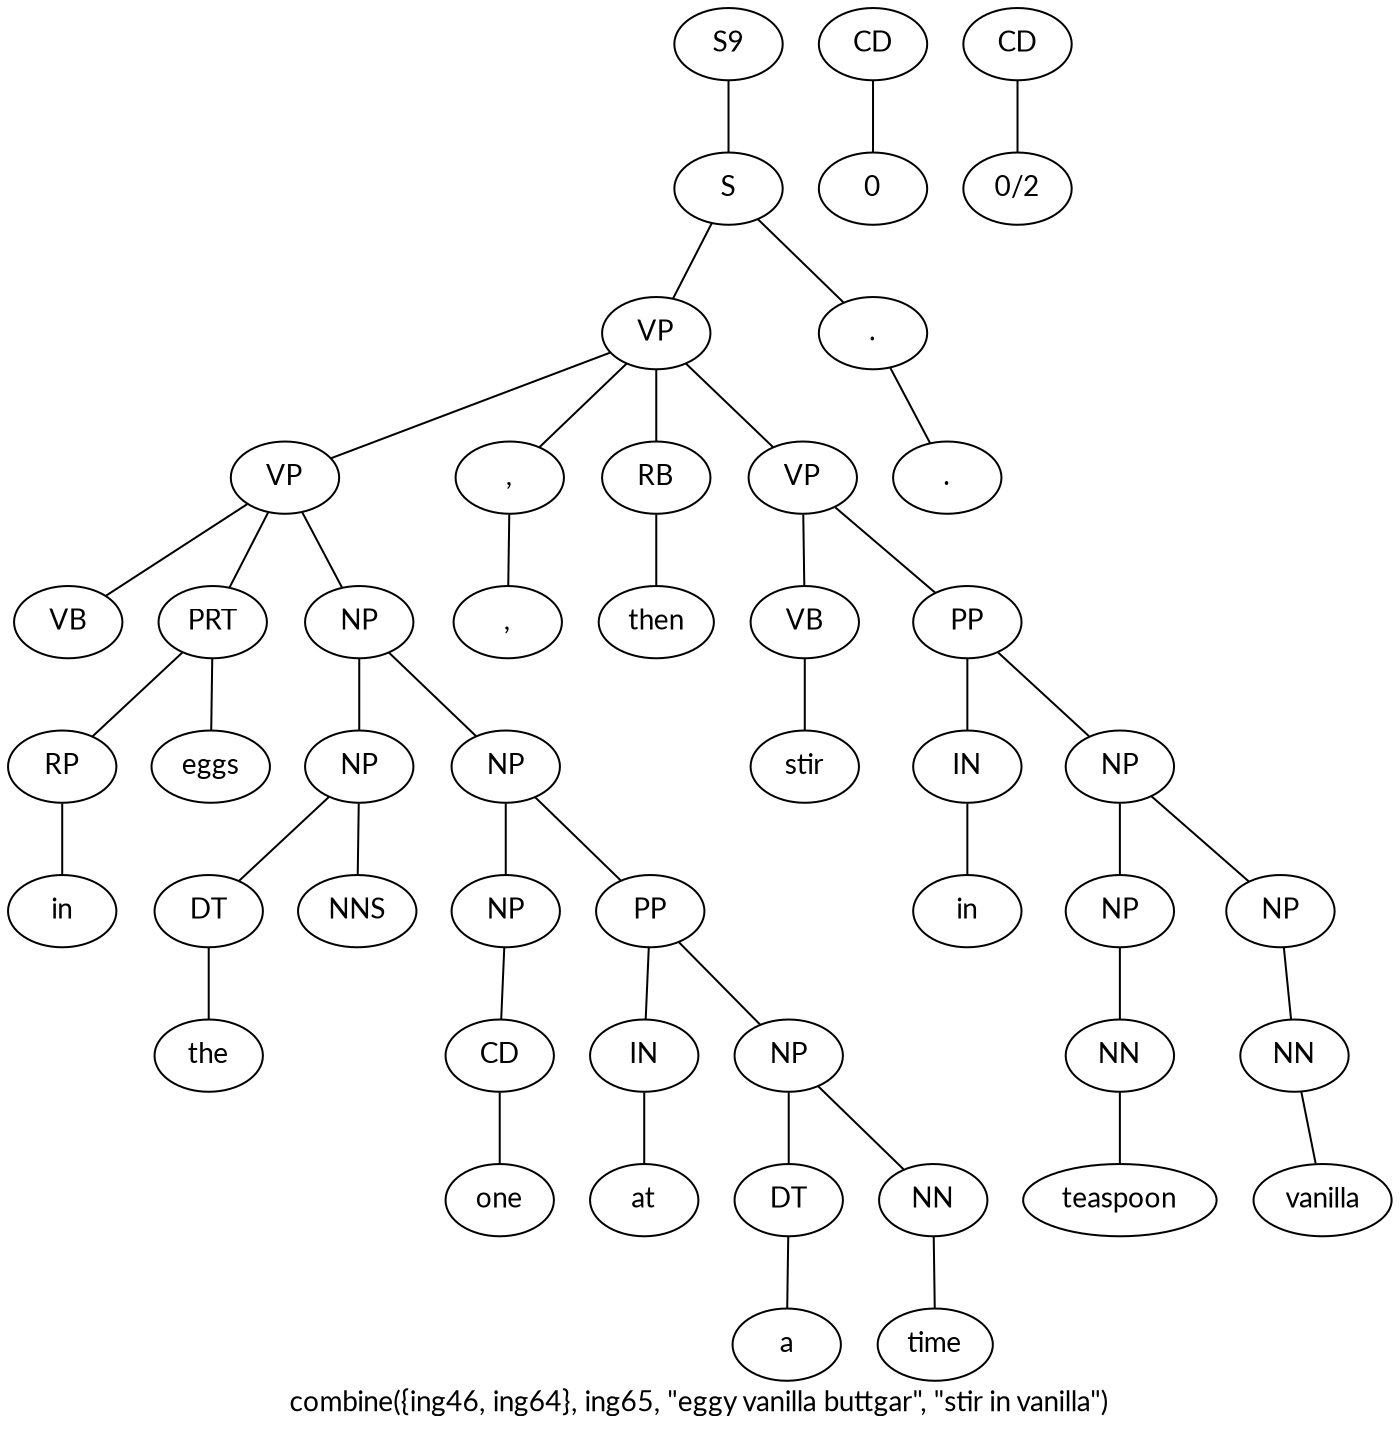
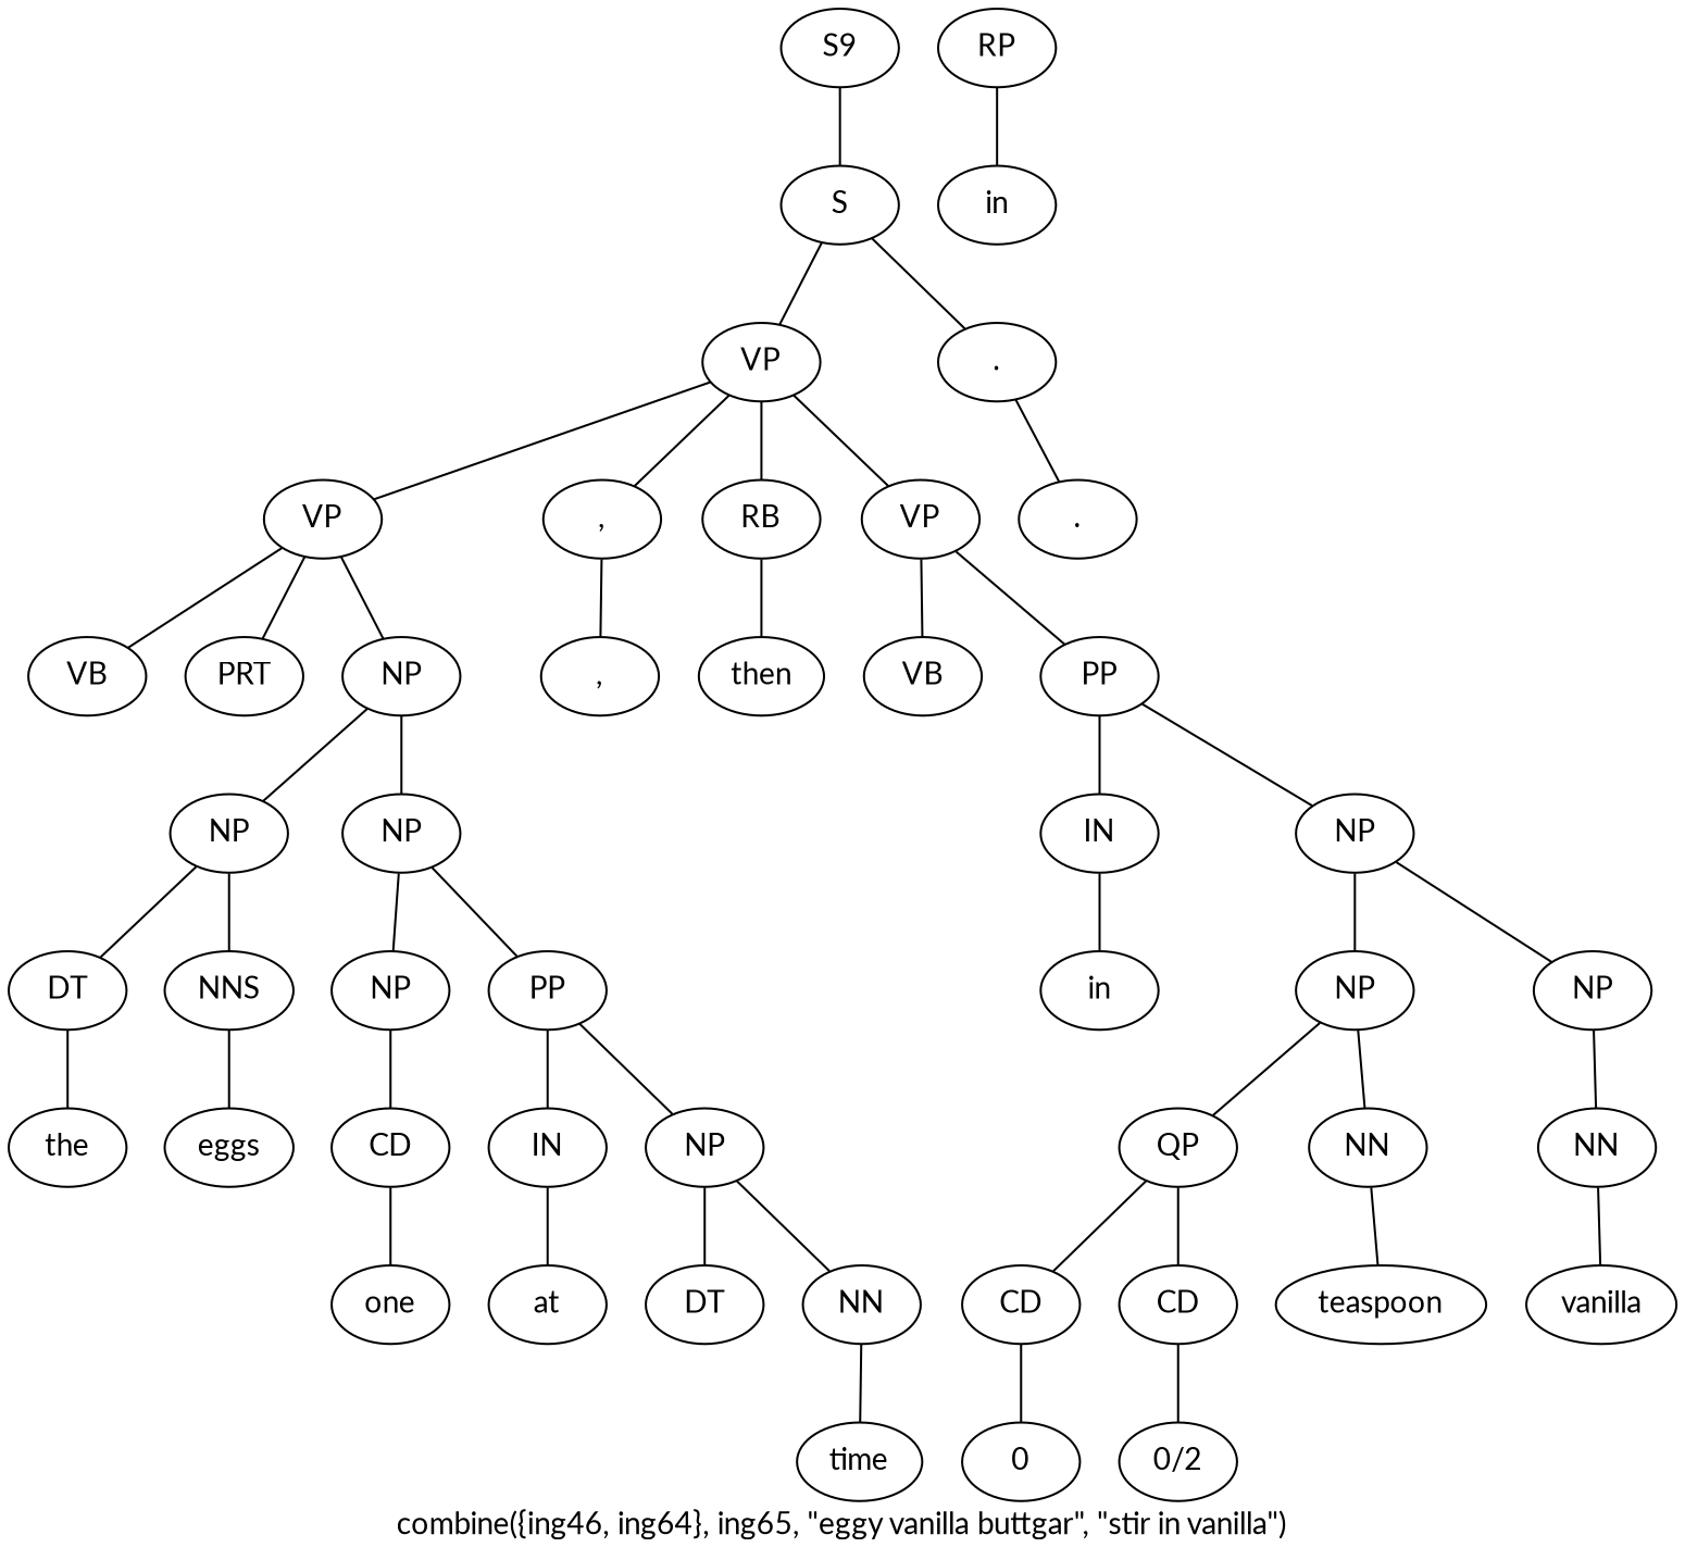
  graph {
    fontname=Lato
    label="combine({ing46, ing64}, ing65, \"eggy vanilla buttgar\", \"stir in vanilla\")"
    node [fontname=Lato]
    edge [fontname=Lato]
    n1 [label=S9]
    n2 [label=S]
    n3 [label=VP]
    n4 [label="."]
    n5 [label=VP]
    n6 [label=","]
    n7 [label=RB]
    n8 [label=VP]
    n9 [label="."]
    n10 [label=VB]
    n11 [label=PRT]
    n12 [label=NP]
    n13 [label=","]
    n14 [label=then]
    n15 [label=VB]
    n16 [label=PP]
    n17 [label=RP]
    n18 [label=NP]
    n19 [label=NP]
    n20 [label=in]
    n21 [label=DT]
    n22 [label=NNS]
    n23 [label=NP]
    n24 [label=PP]
    n25 [label=the]
    n26 [label=eggs]
    n27 [label=CD]
    n28 [label=IN]
    n29 [label=NP]
    n30 [label=one]
    n31 [label=at]
    n32 [label=DT]
    n33 [label=NN]
-   n34 [label=a]
    n35 [label=time]
-   n36 [label=stir]
    n37 [label=IN]
    n38 [label=NP]
    n39 [label=in]
    n40 [label=NP]
    n41 [label=NP]
+   n42 [label=QP]
    n43 [label=NN]
    n44 [label=NN]
    n45 [label=CD]
    n46 [label=CD]
    n47 [label=teaspoon]
    n48 [label=0]
    n49 [label="0/2"]
    n50 [label=vanilla]
    n1 -- n2
    n2 -- n3
    n2 -- n4
    n3 -- n5
    n3 -- n6
    n3 -- n7
    n3 -- n8
    n4 -- n9
    n5 -- n10
    n5 -- n11
    n5 -- n12
    n6 -- n13
    n7 -- n14
    n8 -- n15
    n8 -- n16
-   n11 -- n17
    n12 -- n18
    n12 -- n19
-   n15 -- n36
    n16 -- n37
    n16 -- n38
    n17 -- n20
    n18 -- n21
    n18 -- n22
    n19 -- n23
    n19 -- n24
    n21 -- n25
-   n11 -- n26
+   n22 -- n26
    n23 -- n27
    n24 -- n28
    n24 -- n29
    n27 -- n30
    n28 -- n31
    n29 -- n32
    n29 -- n33
-   n32 -- n34
    n33 -- n35
    n37 -- n39
    n38 -- n40
    n38 -- n41
+   n40 -- n42
    n40 -- n43
    n41 -- n44
+   n42 -- n45
+   n42 -- n46
    n43 -- n47
    n44 -- n50
    n45 -- n48
    n46 -- n49
  }
